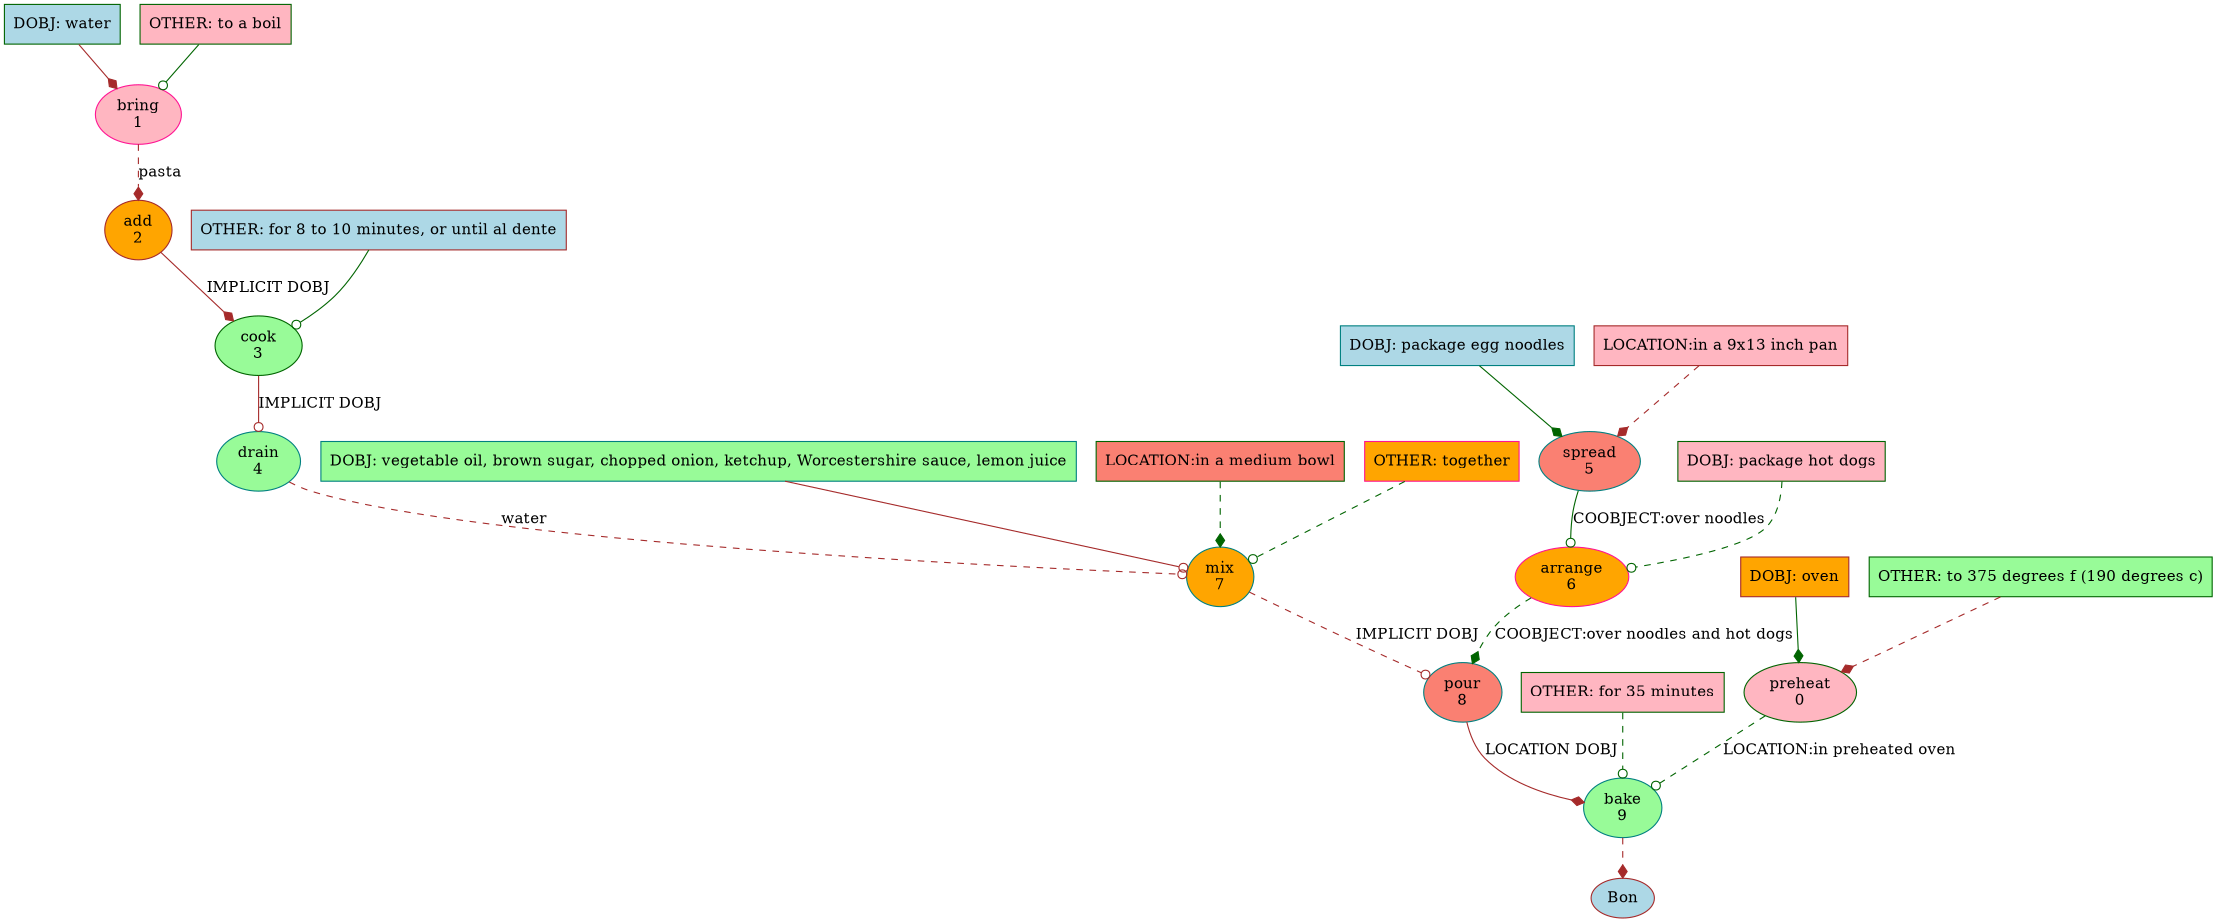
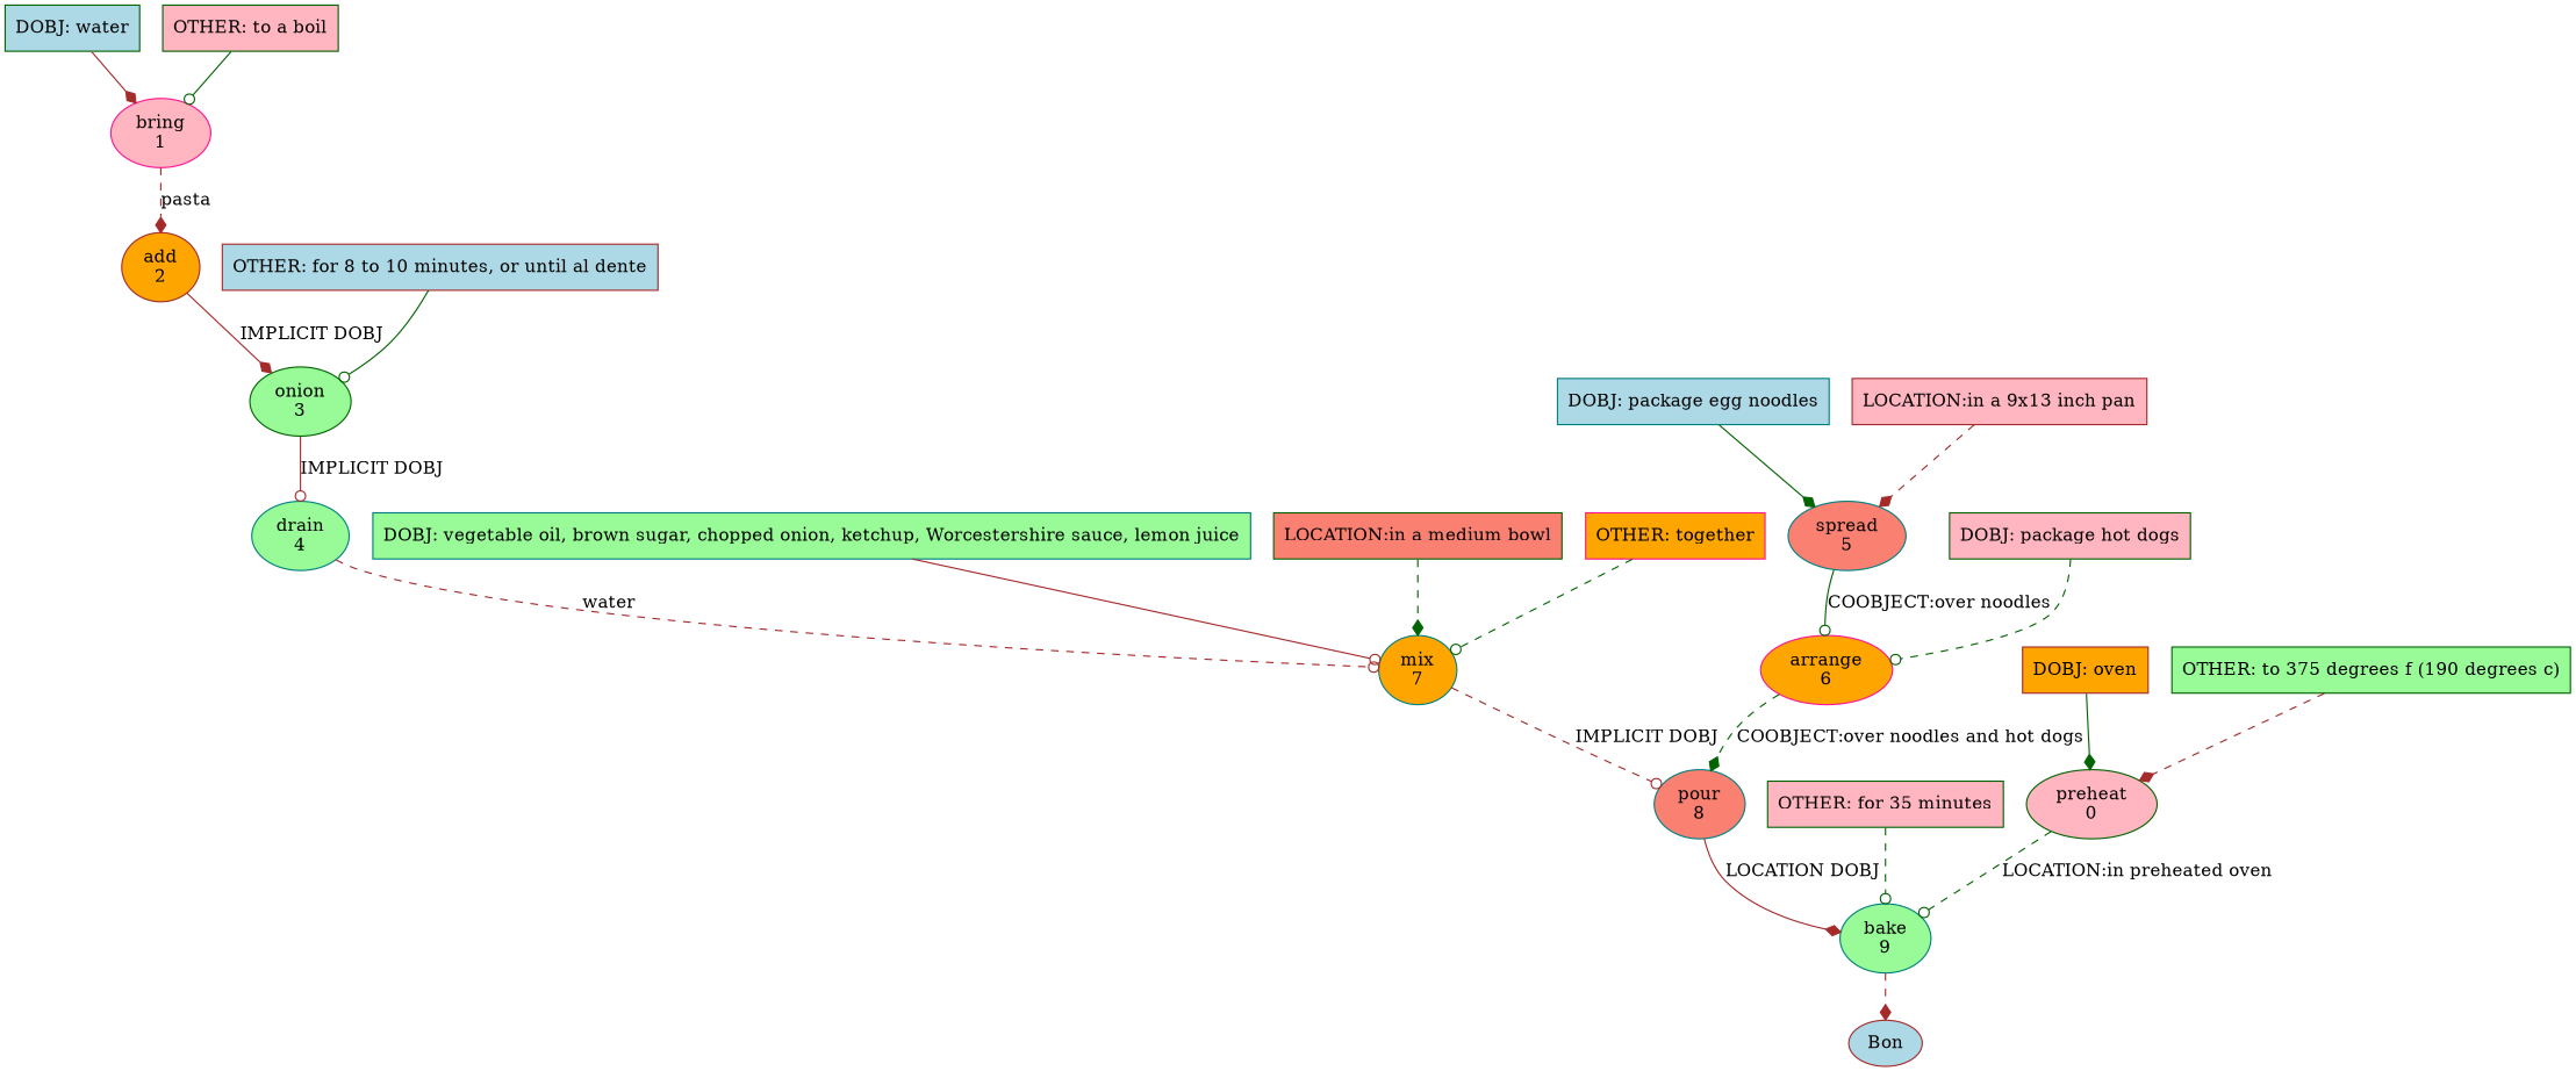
  digraph {
    node [color=darkgreen fillcolor=lightpink shape=box style=filled]
    edge [arrowhead=odot color=darkgreen style=dashed]
    n1 [label="preheat\n0" shape=oval]
    n2 [color=teal fillcolor=palegreen label="bake\n9" shape=oval]
    n3 [color=brown fillcolor=lightblue label=Bon shape=oval]
    n4 [color=deeppink label="bring\n1" shape=oval]
    n5 [color=brown fillcolor=orange label="add\n2" shape=oval]
-   n6 [fillcolor=palegreen label="cook\n3" shape=oval]
+   n6 [fillcolor=palegreen label="onion\n3" shape=oval]
    n7 [color=teal fillcolor=palegreen label="drain\n4" shape=oval]
    n8 [color=teal fillcolor=orange label="mix\n7" shape=oval]
    n9 [color=teal fillcolor=salmon label="pour\n8" shape=oval]
    n10 [color=teal fillcolor=salmon label="spread\n5" shape=oval]
    n11 [color=deeppink fillcolor=orange label="arrange\n6" shape=oval]
    n12 [color=teal fillcolor=lightblue label="DOBJ: package egg noodles"]
    n13 [color=brown label="LOCATION:in a 9x13 inch pan"]
    n14 [color=brown fillcolor=orange label="DOBJ: oven"]
    n15 [fillcolor=palegreen label="OTHER: to 375 degrees f (190 degrees c)"]
    n16 [fillcolor=lightblue label="DOBJ: water"]
    n17 [label="OTHER: to a boil"]
    n18 [color=brown fillcolor=lightblue label="OTHER: for 8 to 10 minutes, or until al dente"]
    n19 [label="DOBJ: package hot dogs"]
    n20 [color=teal fillcolor=palegreen label="DOBJ: vegetable oil, brown sugar, chopped onion, ketchup, Worcestershire sauce, lemon juice"]
    n21 [fillcolor=salmon label="LOCATION:in a medium bowl"]
    n22 [color=deeppink fillcolor=orange label="OTHER: together"]
    n23 [label="OTHER: for 35 minutes"]
    n1 -> n2 [label="LOCATION:in preheated oven"]
    n2 -> n3 [arrowhead=diamond color=brown]
    n4 -> n5 [arrowhead=diamond color=brown label=pasta]
    n5 -> n6 [arrowhead=diamond color=brown label="IMPLICIT DOBJ" style=solid]
    n6 -> n7 [color=brown label="IMPLICIT DOBJ" style=solid]
    n7 -> n8 [color=brown label=water]
    n8 -> n9 [color=brown label="IMPLICIT DOBJ"]
    n9 -> n2 [arrowhead=diamond color=brown label="LOCATION DOBJ" style=solid]
    n10 -> n11 [label="COOBJECT:over noodles" style=solid]
    n11 -> n9 [arrowhead=diamond label="COOBJECT:over noodles and hot dogs"]
    n12 -> n10 [arrowhead=diamond style=solid]
    n13 -> n10 [arrowhead=diamond color=brown]
    n14 -> n1 [arrowhead=diamond style=solid]
    n15 -> n1 [arrowhead=diamond color=brown]
    n16 -> n4 [arrowhead=diamond color=brown style=solid]
    n17 -> n4 [style=solid]
    n18 -> n6 [style=solid]
    n19 -> n11
    n20 -> n8 [color=brown style=solid]
    n21 -> n8 [arrowhead=diamond]
    n22 -> n8
    n23 -> n2
  }
